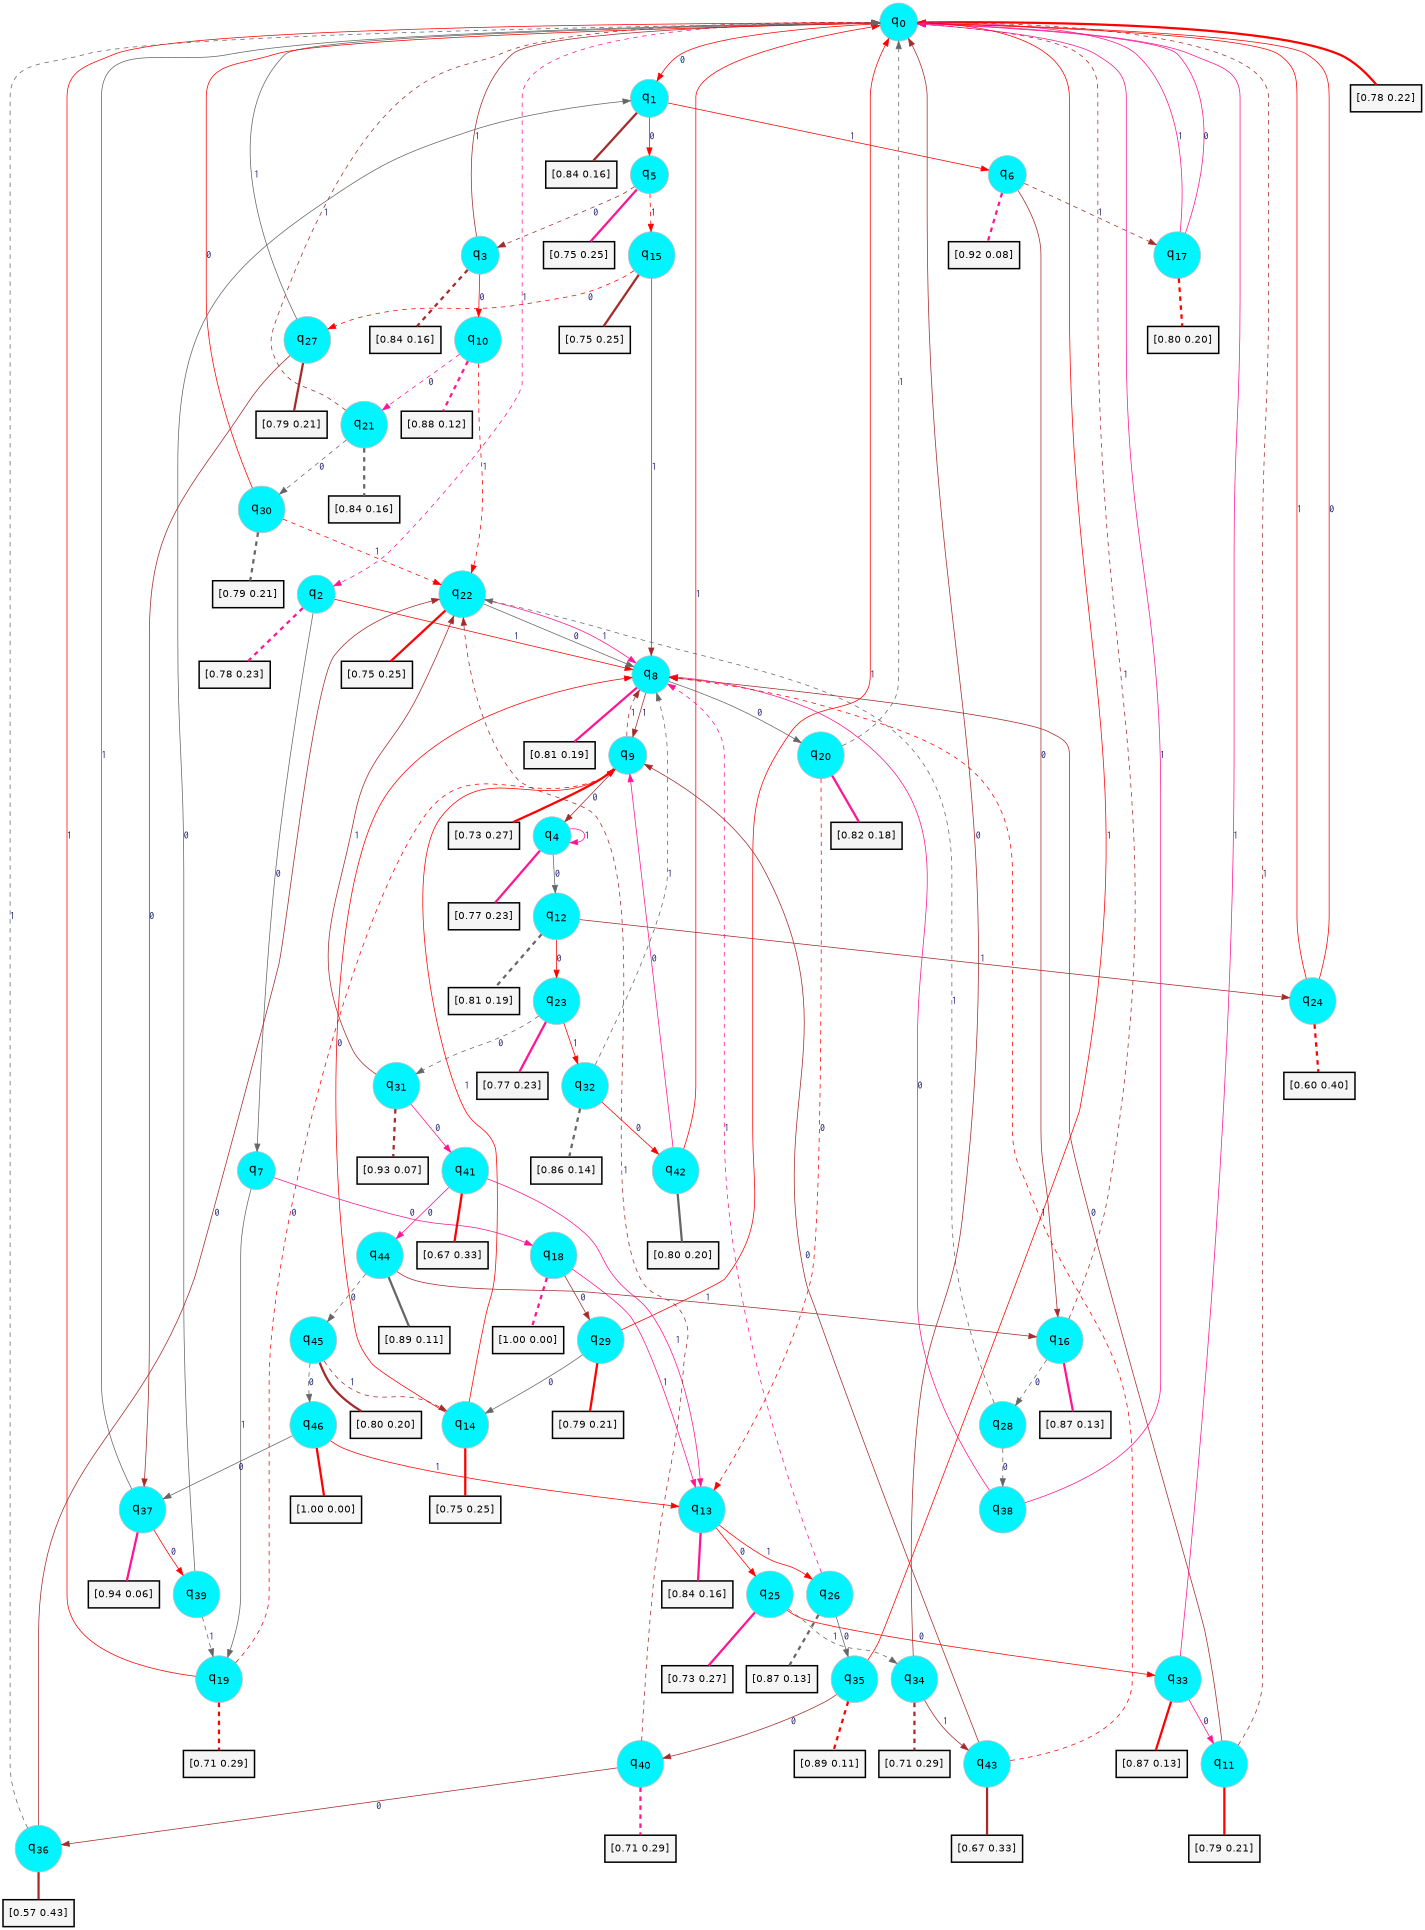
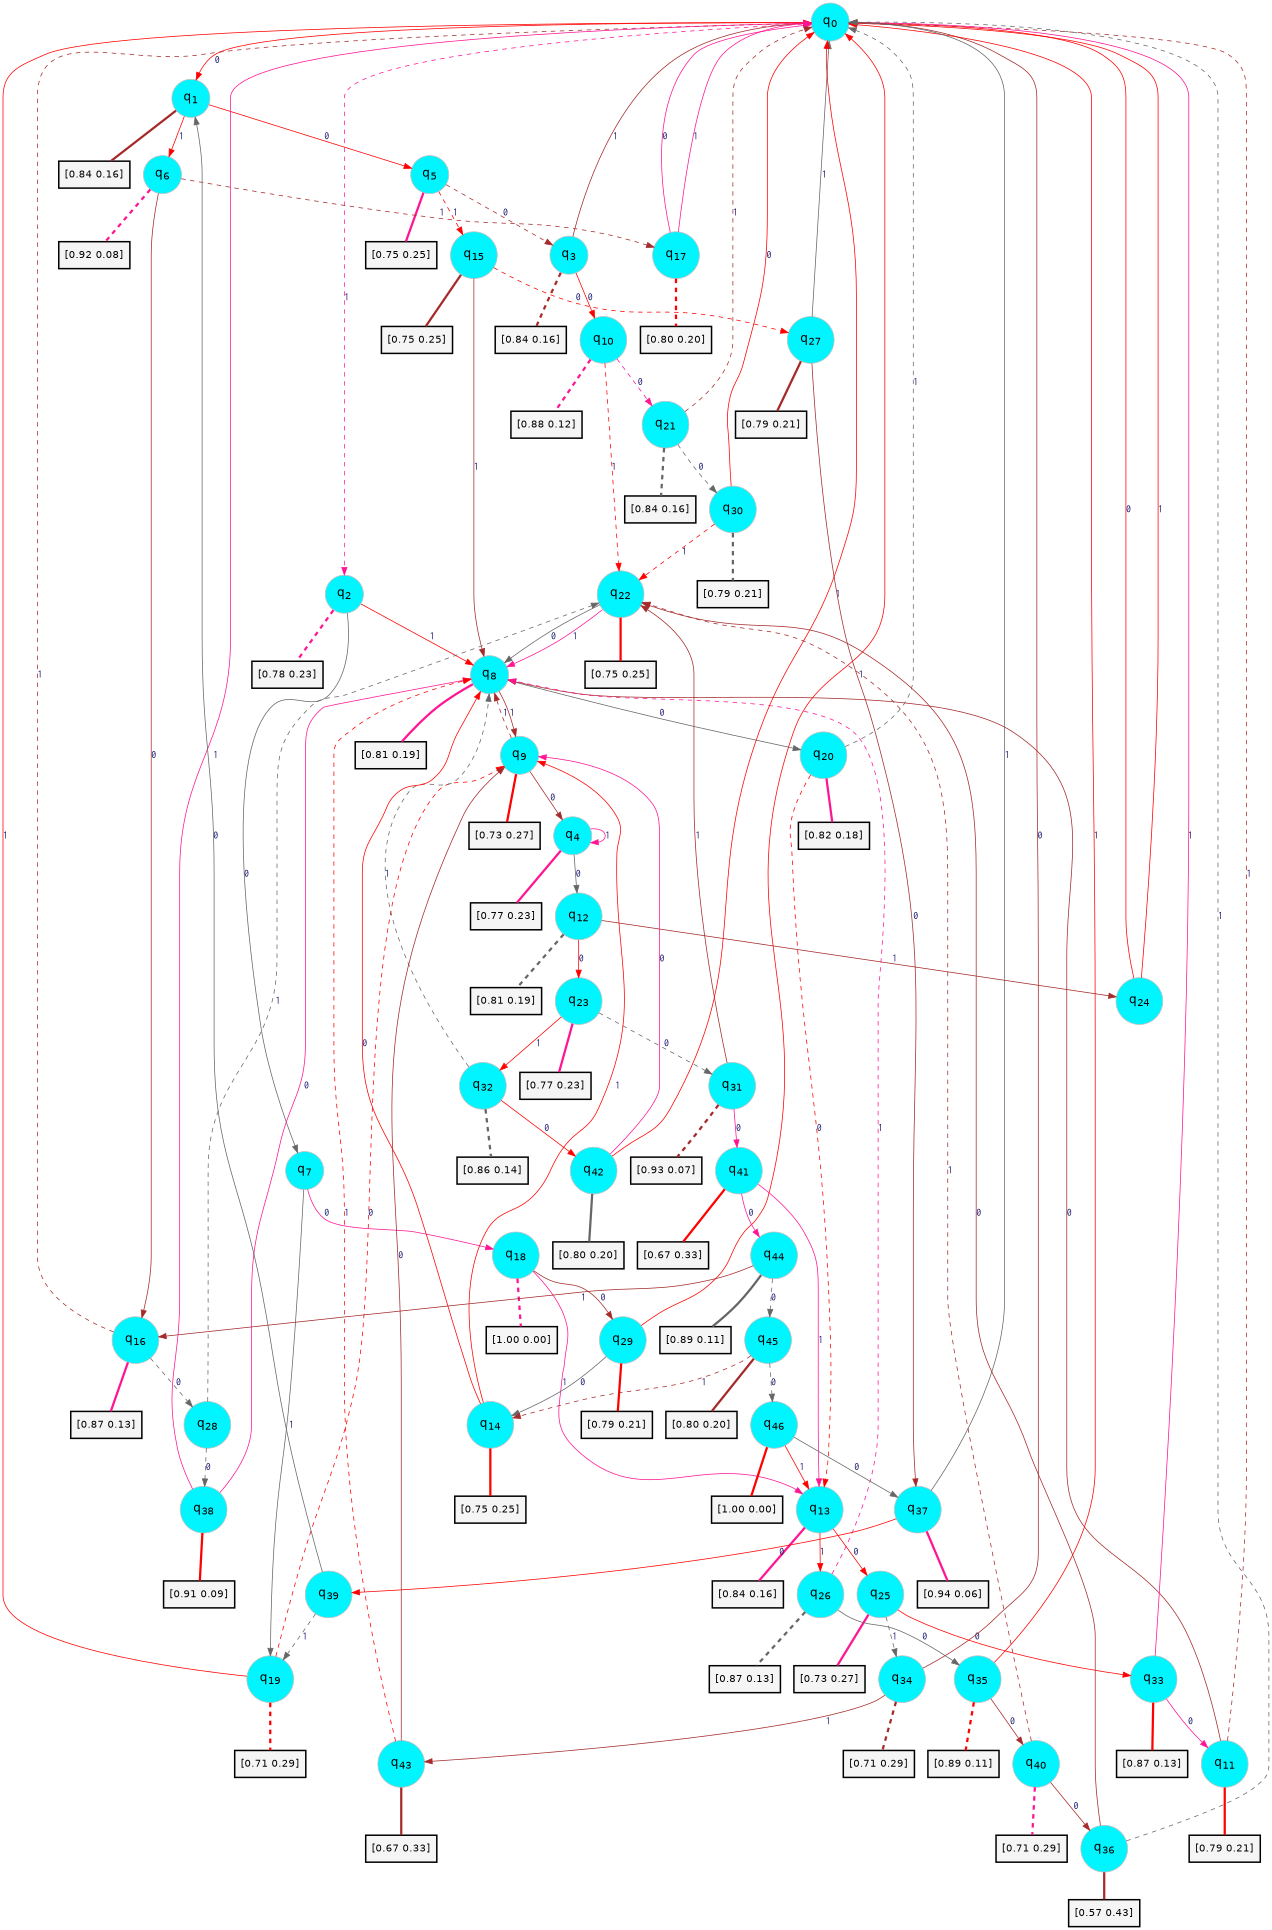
  digraph {
    rankdir=TD
    node [color=gray fillcolor=turquoise1 fontcolor=black fontname=Helvetica fontsize=16 fontweight=bold shape=circle style=filled]
    edge [arrowsize=1 color=red fontcolor=midnightblue fontname=courier fontweight=bold penwidth=1 style=dashed weight=20]
    n1 [label=<q<SUB>0</SUB>>]
    n2 [label=<q<SUB>1</SUB>>]
    n3 [label=<q<SUB>2</SUB>>]
-   n4 [color=black fillcolor=whitesmoke fontsize=14 label="[0.78 0.22]" penwidth=2 shape=box]
    n5 [label=<q<SUB>5</SUB>>]
    n6 [label=<q<SUB>6</SUB>>]
    n7 [color=black fillcolor=whitesmoke fontsize=14 label="[0.84 0.16]" penwidth=2 shape=box]
    n8 [label=<q<SUB>7</SUB>>]
    n9 [label=<q<SUB>8</SUB>>]
    n10 [color=black fillcolor=whitesmoke fontsize=14 label="[0.78 0.23]" penwidth=2 shape=box]
    n11 [label=<q<SUB>3</SUB>>]
    n12 [label=<q<SUB>15</SUB>>]
    n13 [color=black fillcolor=whitesmoke fontsize=14 label="[0.75 0.25]" penwidth=2 shape=box]
    n14 [label=<q<SUB>16</SUB>>]
    n15 [label=<q<SUB>17</SUB>>]
    n16 [color=black fillcolor=whitesmoke fontsize=14 label="[0.92 0.08]" penwidth=2 shape=box]
    n17 [label=<q<SUB>18</SUB>>]
    n18 [label=<q<SUB>19</SUB>>]
    n19 [label=<q<SUB>9</SUB>>]
    n20 [label=<q<SUB>20</SUB>>]
    n21 [color=black fillcolor=whitesmoke fontsize=14 label="[0.81 0.19]" penwidth=2 shape=box]
    n22 [label=<q<SUB>10</SUB>>]
    n23 [color=black fillcolor=whitesmoke fontsize=14 label="[0.84 0.16]" penwidth=2 shape=box]
    n24 [label=<q<SUB>21</SUB>>]
    n25 [label=<q<SUB>22</SUB>>]
    n26 [color=black fillcolor=whitesmoke fontsize=14 label="[0.88 0.12]" penwidth=2 shape=box]
    n27 [label=<q<SUB>4</SUB>>]
    n28 [label=<q<SUB>12</SUB>>]
    n29 [color=black fillcolor=whitesmoke fontsize=14 label="[0.77 0.23]" penwidth=2 shape=box]
    n30 [label=<q<SUB>23</SUB>>]
    n31 [label=<q<SUB>24</SUB>>]
    n32 [color=black fillcolor=whitesmoke fontsize=14 label="[0.81 0.19]" penwidth=2 shape=box]
    n33 [label=<q<SUB>27</SUB>>]
    n34 [color=black fillcolor=whitesmoke fontsize=14 label="[0.75 0.25]" penwidth=2 shape=box]
    n35 [label=<q<SUB>28</SUB>>]
    n36 [color=black fillcolor=whitesmoke fontsize=14 label="[0.87 0.13]" penwidth=2 shape=box]
    n37 [color=black fillcolor=whitesmoke fontsize=14 label="[0.80 0.20]" penwidth=2 shape=box]
    n38 [label=<q<SUB>13</SUB>>]
    n39 [label=<q<SUB>29</SUB>>]
    n40 [color=black fillcolor=whitesmoke fontsize=14 label="[1.00 0.00]" penwidth=2 shape=box]
    n41 [color=black fillcolor=whitesmoke fontsize=14 label="[0.71 0.29]" penwidth=2 shape=box]
    n42 [color=black fillcolor=whitesmoke fontsize=14 label="[0.73 0.27]" penwidth=2 shape=box]
    n43 [color=black fillcolor=whitesmoke fontsize=14 label="[0.82 0.18]" penwidth=2 shape=box]
    n44 [label=<q<SUB>30</SUB>>]
    n45 [color=black fillcolor=whitesmoke fontsize=14 label="[0.84 0.16]" penwidth=2 shape=box]
    n46 [color=black fillcolor=whitesmoke fontsize=14 label="[0.75 0.25]" penwidth=2 shape=box]
    n47 [label=<q<SUB>11</SUB>>]
    n48 [color=black fillcolor=whitesmoke fontsize=14 label="[0.79 0.21]" penwidth=2 shape=box]
    n49 [label=<q<SUB>31</SUB>>]
    n50 [label=<q<SUB>32</SUB>>]
    n51 [color=black fillcolor=whitesmoke fontsize=14 label="[0.77 0.23]" penwidth=2 shape=box]
-   n52 [color=black fillcolor=whitesmoke fontsize=14 label="[0.60 0.40]" penwidth=2 shape=box]
    n53 [label=<q<SUB>25</SUB>>]
    n54 [label=<q<SUB>26</SUB>>]
    n55 [color=black fillcolor=whitesmoke fontsize=14 label="[0.84 0.16]" penwidth=2 shape=box]
    n56 [label=<q<SUB>33</SUB>>]
    n57 [label=<q<SUB>34</SUB>>]
    n58 [color=black fillcolor=whitesmoke fontsize=14 label="[0.73 0.27]" penwidth=2 shape=box]
    n59 [label=<q<SUB>35</SUB>>]
    n60 [color=black fillcolor=whitesmoke fontsize=14 label="[0.87 0.13]" penwidth=2 shape=box]
    n61 [label=<q<SUB>14</SUB>>]
    n62 [color=black fillcolor=whitesmoke fontsize=14 label="[0.75 0.25]" penwidth=2 shape=box]
    n63 [label=<q<SUB>37</SUB>>]
    n64 [color=black fillcolor=whitesmoke fontsize=14 label="[0.79 0.21]" penwidth=2 shape=box]
    n65 [label=<q<SUB>38</SUB>>]
    n66 [color=black fillcolor=whitesmoke fontsize=14 label="[0.79 0.21]" penwidth=2 shape=box]
    n67 [color=black fillcolor=whitesmoke fontsize=14 label="[0.79 0.21]" penwidth=2 shape=box]
    n68 [label=<q<SUB>41</SUB>>]
    n69 [color=black fillcolor=whitesmoke fontsize=14 label="[0.93 0.07]" penwidth=2 shape=box]
    n70 [label=<q<SUB>42</SUB>>]
    n71 [color=black fillcolor=whitesmoke fontsize=14 label="[0.86 0.14]" penwidth=2 shape=box]
    n72 [color=black fillcolor=whitesmoke fontsize=14 label="[0.87 0.13]" penwidth=2 shape=box]
    n73 [label=<q<SUB>43</SUB>>]
    n74 [color=black fillcolor=whitesmoke fontsize=14 label="[0.71 0.29]" penwidth=2 shape=box]
    n75 [label=<q<SUB>40</SUB>>]
    n76 [color=black fillcolor=whitesmoke fontsize=14 label="[0.89 0.11]" penwidth=2 shape=box]
    n77 [label=<q<SUB>39</SUB>>]
    n78 [color=black fillcolor=whitesmoke fontsize=14 label="[0.94 0.06]" penwidth=2 shape=box]
+   n79 [color=black fillcolor=whitesmoke fontsize=14 label="[0.91 0.09]" penwidth=2 shape=box]
    n80 [label=<q<SUB>44</SUB>>]
    n81 [color=black fillcolor=whitesmoke fontsize=14 label="[0.67 0.33]" penwidth=2 shape=box]
    n82 [color=black fillcolor=whitesmoke fontsize=14 label="[0.80 0.20]" penwidth=2 shape=box]
    n83 [color=black fillcolor=whitesmoke fontsize=14 label="[0.67 0.33]" penwidth=2 shape=box]
    n84 [label=<q<SUB>36</SUB>>]
    n85 [color=black fillcolor=whitesmoke fontsize=14 label="[0.71 0.29]" penwidth=2 shape=box]
    n86 [color=black fillcolor=whitesmoke fontsize=14 label="[0.57 0.43]" penwidth=2 shape=box]
    n87 [label=<q<SUB>45</SUB>>]
    n88 [color=black fillcolor=whitesmoke fontsize=14 label="[0.89 0.11]" penwidth=2 shape=box]
    n89 [label=<q<SUB>46</SUB>>]
    n90 [color=black fillcolor=whitesmoke fontsize=14 label="[0.80 0.20]" penwidth=2 shape=box]
    n91 [color=black fillcolor=whitesmoke fontsize=14 label="[1.00 0.00]" penwidth=2 shape=box]
    n1 -> n2 [label=0 style=bold]
    n1 -> n3 [color=deeppink label=1]
-   n1 -> n4 [arrowhead=none penwidth=3 style=solid]
    n2 -> n5 [label=0 style=bold]
    n2 -> n6 [label=1 style=solid]
    n2 -> n7 [arrowhead=none color=brown penwidth=3 style=solid]
    n3 -> n8 [color=gray40 label=0 style=solid]
    n3 -> n9 [label=1 style=bold]
    n3 -> n10 [arrowhead=none color=deeppink penwidth=3]
    n5 -> n11 [color=brown label=0]
    n5 -> n12 [label=1]
    n5 -> n13 [arrowhead=none color=deeppink penwidth=3 style=solid]
    n6 -> n14 [color=brown label=0 style=bold]
    n6 -> n15 [color=brown label=1]
    n6 -> n16 [arrowhead=none color=deeppink penwidth=3]
    n8 -> n17 [color=deeppink label=0 style=solid]
    n8 -> n18 [color=gray40 label=1 style=bold]
    n9 -> n19 [color=brown label=1 style=solid]
    n9 -> n20 [color=gray40 label=0 style=bold]
    n9 -> n21 [arrowhead=none color=deeppink penwidth=3 style=solid]
    n11 -> n1 [color=brown label=1 style=solid]
    n11 -> n22 [label=0 style=solid]
    n11 -> n23 [arrowhead=none color=brown penwidth=3]
    n12 -> n9 [color=brown label=1 style=bold]
    n12 -> n33 [label=0]
    n12 -> n34 [arrowhead=none color=brown penwidth=3 style=bold]
    n14 -> n1 [color=brown label=1]
    n14 -> n35 [color=gray40 label=0]
    n14 -> n36 [arrowhead=none color=deeppink penwidth=3 style=bold]
    n15 -> n1 [color=deeppink label=0 style=solid]
    n15 -> n1 [color=deeppink label=1 style=solid]
    n15 -> n37 [arrowhead=none penwidth=3]
    n17 -> n38 [color=deeppink label=1 style=solid]
    n17 -> n39 [color=brown label=0 style=solid]
    n17 -> n40 [arrowhead=none color=deeppink penwidth=3]
    n18 -> n1 [label=1 style=solid]
    n18 -> n19 [label=0]
    n18 -> n41 [arrowhead=none penwidth=3]
    n19 -> n9 [color=brown label=1]
    n19 -> n27 [color=brown label=0 style=bold]
    n19 -> n42 [arrowhead=none penwidth=3 style=solid]
    n20 -> n1 [color=gray40 label=1]
    n20 -> n38 [label=0]
    n20 -> n43 [arrowhead=none color=deeppink penwidth=3 style=bold]
    n22 -> n24 [color=deeppink label=0]
    n22 -> n25 [label=1]
    n22 -> n26 [arrowhead=none color=deeppink penwidth=3]
    n24 -> n1 [color=brown label=1]
    n24 -> n44 [color=gray40 label=0]
    n24 -> n45 [arrowhead=none color=gray40 penwidth=3]
    n25 -> n9 [color=gray40 label=0 style=solid]
    n25 -> n9 [color=deeppink label=1 style=bold]
    n25 -> n46 [arrowhead=none penwidth=3 style=bold]
    n27 -> n27 [color=deeppink label=1 style=bold]
    n27 -> n28 [color=gray40 label=0 style=bold]
    n27 -> n29 [arrowhead=none color=deeppink penwidth=3 style=bold]
    n28 -> n30 [label=0 style=bold]
    n28 -> n31 [color=brown label=1 style=bold]
    n28 -> n32 [arrowhead=none color=gray40 penwidth=3]
    n30 -> n49 [color=gray40 label=0]
    n30 -> n50 [label=1 style=solid]
    n30 -> n51 [arrowhead=none color=deeppink penwidth=3 style=bold]
    n31 -> n1 [label=0 style=bold]
    n31 -> n1 [label=1 style=bold]
-   n31 -> n52 [arrowhead=none penwidth=3]
    n33 -> n1 [color=gray40 label=1 style=bold]
    n33 -> n63 [color=brown label=0 style=solid]
    n33 -> n64 [arrowhead=none color=brown penwidth=3 style=solid]
    n35 -> n25 [color=gray40 label=1]
    n35 -> n65 [color=gray40 label=0]
    n38 -> n53 [label=0 style=solid]
    n38 -> n54 [label=1 style=bold]
    n38 -> n55 [arrowhead=none color=deeppink penwidth=3 style=bold]
    n39 -> n1 [label=1 style=solid]
    n39 -> n61 [color=gray40 label=0 style=bold]
    n39 -> n66 [arrowhead=none penwidth=3 style=solid]
    n44 -> n1 [label=0 style=solid]
    n44 -> n25 [label=1]
    n44 -> n67 [arrowhead=none color=gray40 penwidth=3]
    n47 -> n1 [color=brown label=1]
    n47 -> n9 [color=brown label=0 style=bold]
    n47 -> n48 [arrowhead=none penwidth=3 style=bold]
    n49 -> n25 [color=brown label=1 style=bold]
    n49 -> n68 [color=deeppink label=0 style=bold]
    n49 -> n69 [arrowhead=none color=brown penwidth=3]
    n50 -> n9 [color=gray40 label=1]
    n50 -> n70 [label=0 style=solid]
    n50 -> n71 [arrowhead=none color=gray40 penwidth=3]
    n53 -> n56 [label=0 style=solid]
    n53 -> n57 [color=gray40 label=1]
    n53 -> n58 [arrowhead=none color=deeppink penwidth=3 style=solid]
    n54 -> n9 [color=deeppink label=1]
    n54 -> n59 [color=gray40 label=0 style=bold]
    n54 -> n60 [arrowhead=none color=gray40 penwidth=3]
    n56 -> n1 [color=deeppink label=1 style=bold]
    n56 -> n47 [color=deeppink label=0 style=bold]
    n56 -> n72 [arrowhead=none penwidth=3 style=solid]
    n57 -> n1 [color=brown label=0 style=solid]
    n57 -> n73 [color=brown label=1 style=bold]
    n57 -> n74 [arrowhead=none color=brown penwidth=3]
    n59 -> n1 [label=1 style=solid]
    n59 -> n75 [color=brown label=0 style=solid]
    n59 -> n76 [arrowhead=none penwidth=3]
    n61 -> n9 [label=0 style=bold]
    n61 -> n19 [label=1 style=bold]
    n61 -> n62 [arrowhead=none penwidth=3 style=bold]
    n63 -> n1 [color=gray40 label=1 style=bold]
    n63 -> n77 [label=0 style=solid]
    n63 -> n78 [arrowhead=none color=deeppink penwidth=3 style=solid]
    n65 -> n1 [color=deeppink label=1 style=solid]
    n65 -> n9 [color=deeppink label=0 style=solid]
+   n65 -> n79 [arrowhead=none penwidth=3 style=bold]
    n68 -> n38 [color=deeppink label=1 style=bold]
    n68 -> n80 [color=deeppink label=0 style=solid]
    n68 -> n81 [arrowhead=none penwidth=3 style=bold]
    n70 -> n1 [label=1 style=solid]
    n70 -> n19 [color=deeppink label=0 style=solid]
    n70 -> n82 [arrowhead=none color=gray40 penwidth=3 style=bold]
    n73 -> n9 [label=1]
    n73 -> n19 [color=brown label=0 style=bold]
    n73 -> n83 [arrowhead=none color=brown penwidth=3 style=solid]
    n75 -> n25 [color=brown label=1]
    n75 -> n84 [color=brown label=0 style=solid]
    n75 -> n85 [arrowhead=none color=deeppink penwidth=3]
    n77 -> n2 [color=gray40 label=0 style=bold]
    n77 -> n18 [color=gray40 label=1]
    n80 -> n14 [color=brown label=1 style=solid]
    n80 -> n87 [color=gray40 label=0]
    n80 -> n88 [arrowhead=none color=gray40 penwidth=3 style=bold]
    n84 -> n1 [color=gray40 label=1]
    n84 -> n25 [color=brown label=0 style=bold]
    n84 -> n86 [arrowhead=none color=brown penwidth=3 style=solid]
    n87 -> n61 [color=brown label=1]
    n87 -> n89 [color=gray40 label=0]
    n87 -> n90 [arrowhead=none color=brown penwidth=3 style=solid]
    n89 -> n38 [label=1 style=solid]
    n89 -> n63 [color=gray40 label=0 style=solid]
    n89 -> n91 [arrowhead=none penwidth=3 style=bold]
  }
